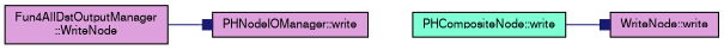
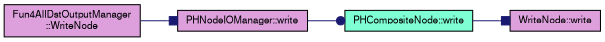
  digraph {
    rankdir=LR
    node [color=black fillcolor=plum fontname=FreeSans fontsize=10 shape=record style=filled]
    edge [arrowhead=box color=midnightblue fontname=FreeSans fontsize=10 labelfontname=FreeSans labelfontsize=10 style=solid]
    n1 [fontcolor=black height=0.2 label="Fun4AllDstOutputManager\l::WriteNode" width=0.4]
    n2 [height=0.2 label="PHNodeIOManager::write" width=0.4]
    n3 [fillcolor=aquamarine height=0.2 label="PHCompositeNode::write" width=0.4]
    n4 [height=0.2 label="WriteNode::write" width=0.4]
    n1 -> n2
+   n2 -> n3 [arrowhead=dot]
    n3 -> n4
  }
